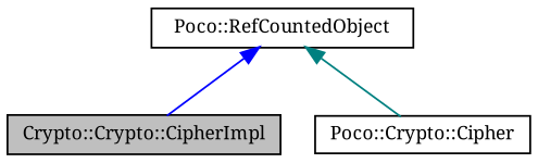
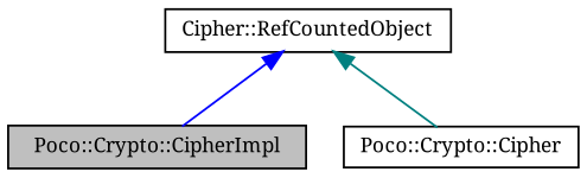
  digraph {
    fontname="Noto Serif"
    node [color=black fillcolor=white fontname="Noto Serif" fontsize=10 shape=record style=filled]
    edge [dir=back fontname="Noto Serif" fontsize=10 labelfontname=Helvetica labelfontsize=10 style=solid]
-   n1 [fillcolor=grey75 fontcolor=black height=0.2 label="Crypto::Crypto::CipherImpl" width=0.4]
+   n1 [fillcolor=grey75 fontcolor=black height=0.2 label="Poco::Crypto::CipherImpl" width=0.4]
    n2 [height=0.2 label="Poco::Crypto::Cipher" width=0.4]
-   n3 [height=0.2 label="Poco::RefCountedObject" width=0.4]
+   n3 [height=0.2 label="Cipher::RefCountedObject" width=0.4]
    n3 -> n1 [color=blue]
    n3 -> n2 [color=teal]
  }
